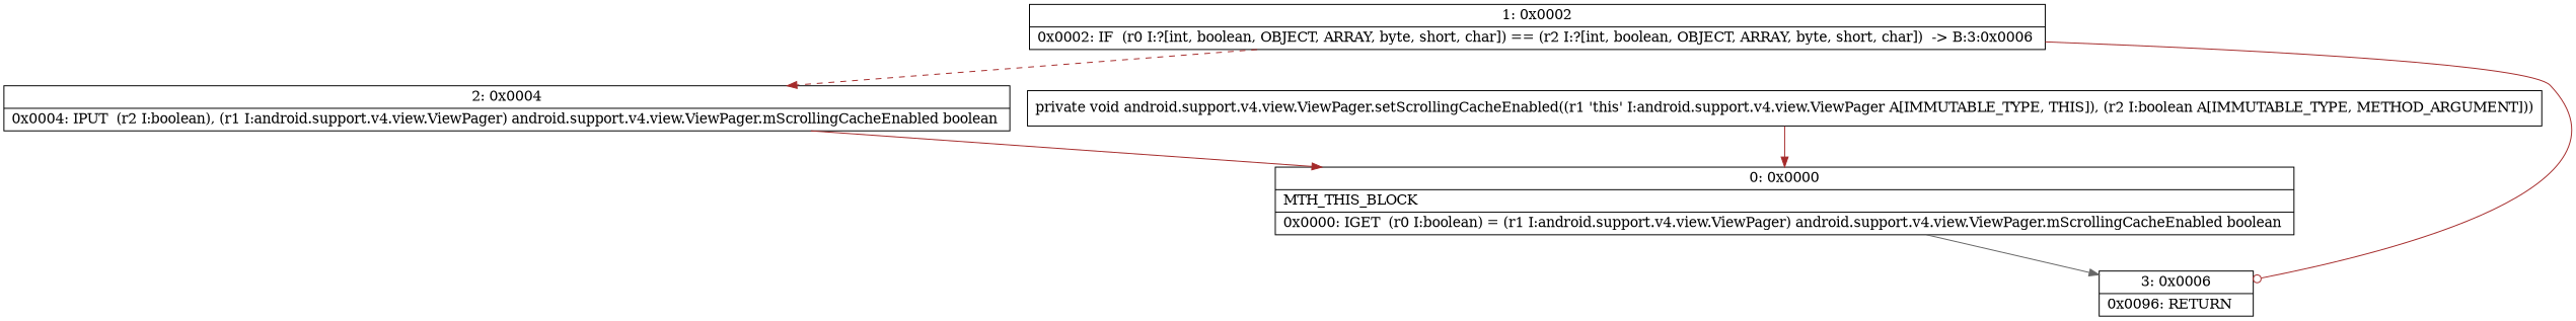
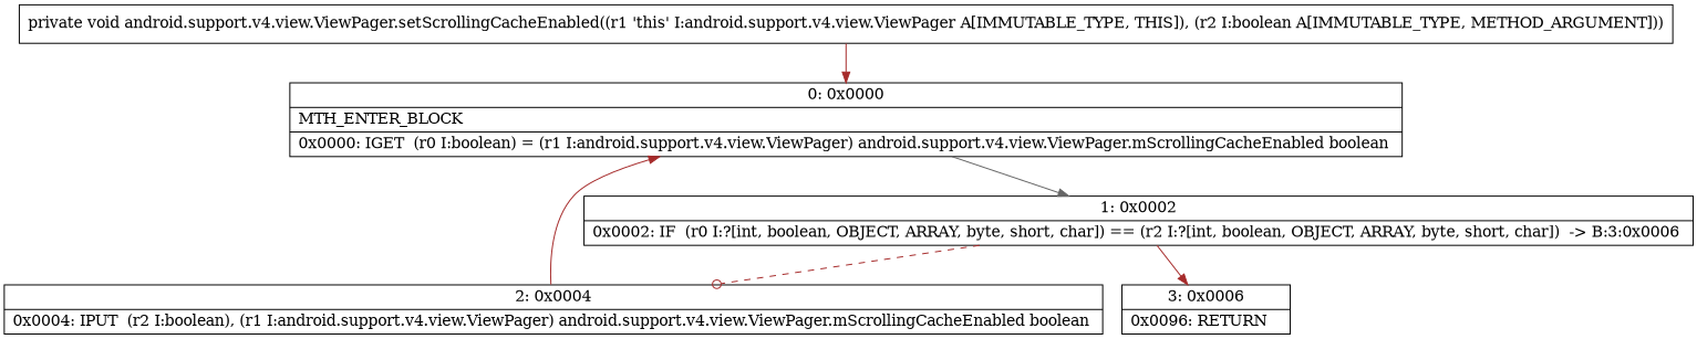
  digraph {
    node [shape=record]
    edge [arrowhead=normal color=brown]
-   n1 [label="{0\:\ 0x0000|MTH_THIS_BLOCK\l|0x0000: IGET  (r0 I:boolean) = (r1 I:android.support.v4.view.ViewPager) android.support.v4.view.ViewPager.mScrollingCacheEnabled boolean \l}"]
+   n1 [label="{0\:\ 0x0000|MTH_ENTER_BLOCK\l|0x0000: IGET  (r0 I:boolean) = (r1 I:android.support.v4.view.ViewPager) android.support.v4.view.ViewPager.mScrollingCacheEnabled boolean \l}"]
    n2 [label="{1\:\ 0x0002|0x0002: IF  (r0 I:?[int, boolean, OBJECT, ARRAY, byte, short, char]) == (r2 I:?[int, boolean, OBJECT, ARRAY, byte, short, char])  \-\> B:3:0x0006 \l}"]
    n3 [label="{2\:\ 0x0004|0x0004: IPUT  (r2 I:boolean), (r1 I:android.support.v4.view.ViewPager) android.support.v4.view.ViewPager.mScrollingCacheEnabled boolean \l}"]
    n4 [label="{3\:\ 0x0006|0x0096: RETURN   \l}"]
    n5 [label="{private void android.support.v4.view.ViewPager.setScrollingCacheEnabled((r1 'this' I:android.support.v4.view.ViewPager A[IMMUTABLE_TYPE, THIS]), (r2 I:boolean A[IMMUTABLE_TYPE, METHOD_ARGUMENT])) }"]
-   n1 -> n4 [color=gray40]
-   n2 -> n3 [style=dashed]
-   n2 -> n4 [arrowhead=odot]
+   n1 -> n2 [color=gray40]
+   n2 -> n3 [arrowhead=odot style=dashed]
+   n2 -> n4
    n3 -> n1
    n5 -> n1
  }
